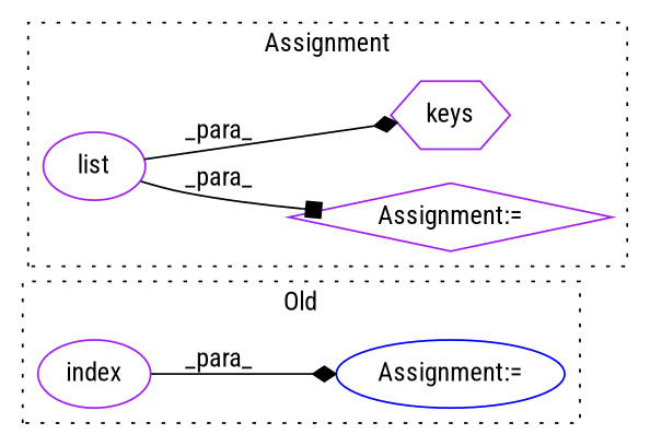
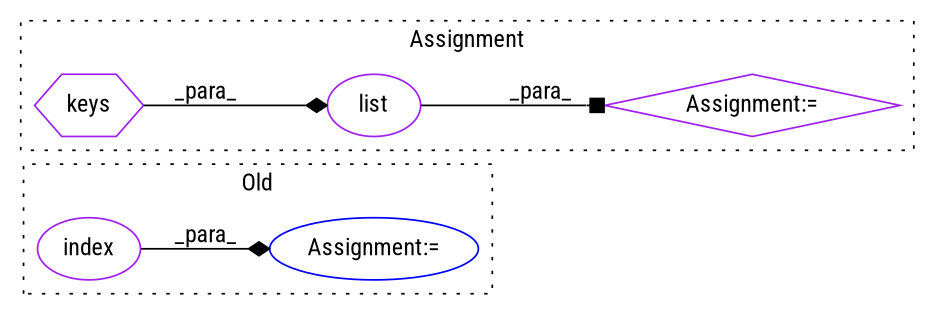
  digraph {
    fontname="Roboto Condensed"
    rankdir=LR
    node [a=32 color=purple fontname="Roboto Condensed" l=1 shape=ellipse]
    edge [arrowhead=diamond fontname="Roboto Condensed"]
    n1 [l="6,1" label=index s="6835,6852"]
    n2 [a=7 color=blue label="Assignment:=" s=6815]
    n3 [l="5,1" label=list s="6758,6789"]
    n4 [a=7 label="Assignment:=" s=6810 shape=diamond]
    n5 [l=6 label=keys s=6783 shape=hexagon]
    subgraph cluster_1 {
      label=Old
      style=dotted
      n1
      n2
    }
    subgraph cluster_2 {
      label=Assignment
      style=dotted
      n3
      n4
      n5
    }
    n1 -> n2 [label=_para_]
    n3 -> n4 [arrowhead=box label=_para_]
-   n3 -> n5 [label=_para_]
+   n5 -> n3 [label=_para_]
  }
